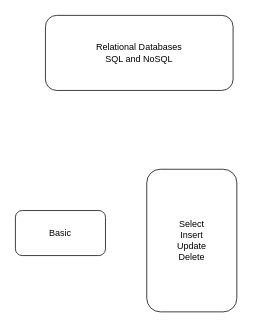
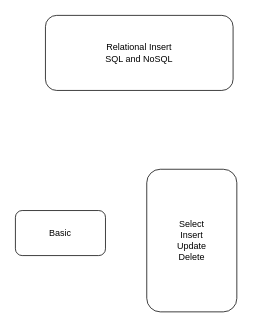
  <mxCell id="0" />
  <mxCell id="1" parent="0" />
  <mxCell id="2" value="Basic" style="rounded=1;whiteSpace=wrap;html=1;" vertex="1" parent="1"><mxGeometry x="20" y="280" width="120" height="60" as="geometry" /></mxCell>
  <mxCell id="3" value="&lt;div&gt;Select&lt;/div&gt;Insert&lt;div&gt;Update&lt;/div&gt;&lt;div&gt;Delete&lt;/div&gt;" style="rounded=1;whiteSpace=wrap;html=1;" vertex="1" parent="1"><mxGeometry x="195" y="225" width="120" height="190" as="geometry" /></mxCell>
- <mxCell id="4" value="Relational Databases&lt;div&gt;SQL and NoSQL&lt;/div&gt;" style="rounded=1;whiteSpace=wrap;html=1;" vertex="1" parent="1"><mxGeometry x="60" y="20" width="250" height="100" as="geometry" /></mxCell>
+ <mxCell id="4" value="Relational Insert&lt;div&gt;SQL and NoSQL&lt;/div&gt;" style="rounded=1;whiteSpace=wrap;html=1;" vertex="1" parent="1"><mxGeometry x="60" y="20" width="250" height="100" as="geometry" /></mxCell>
